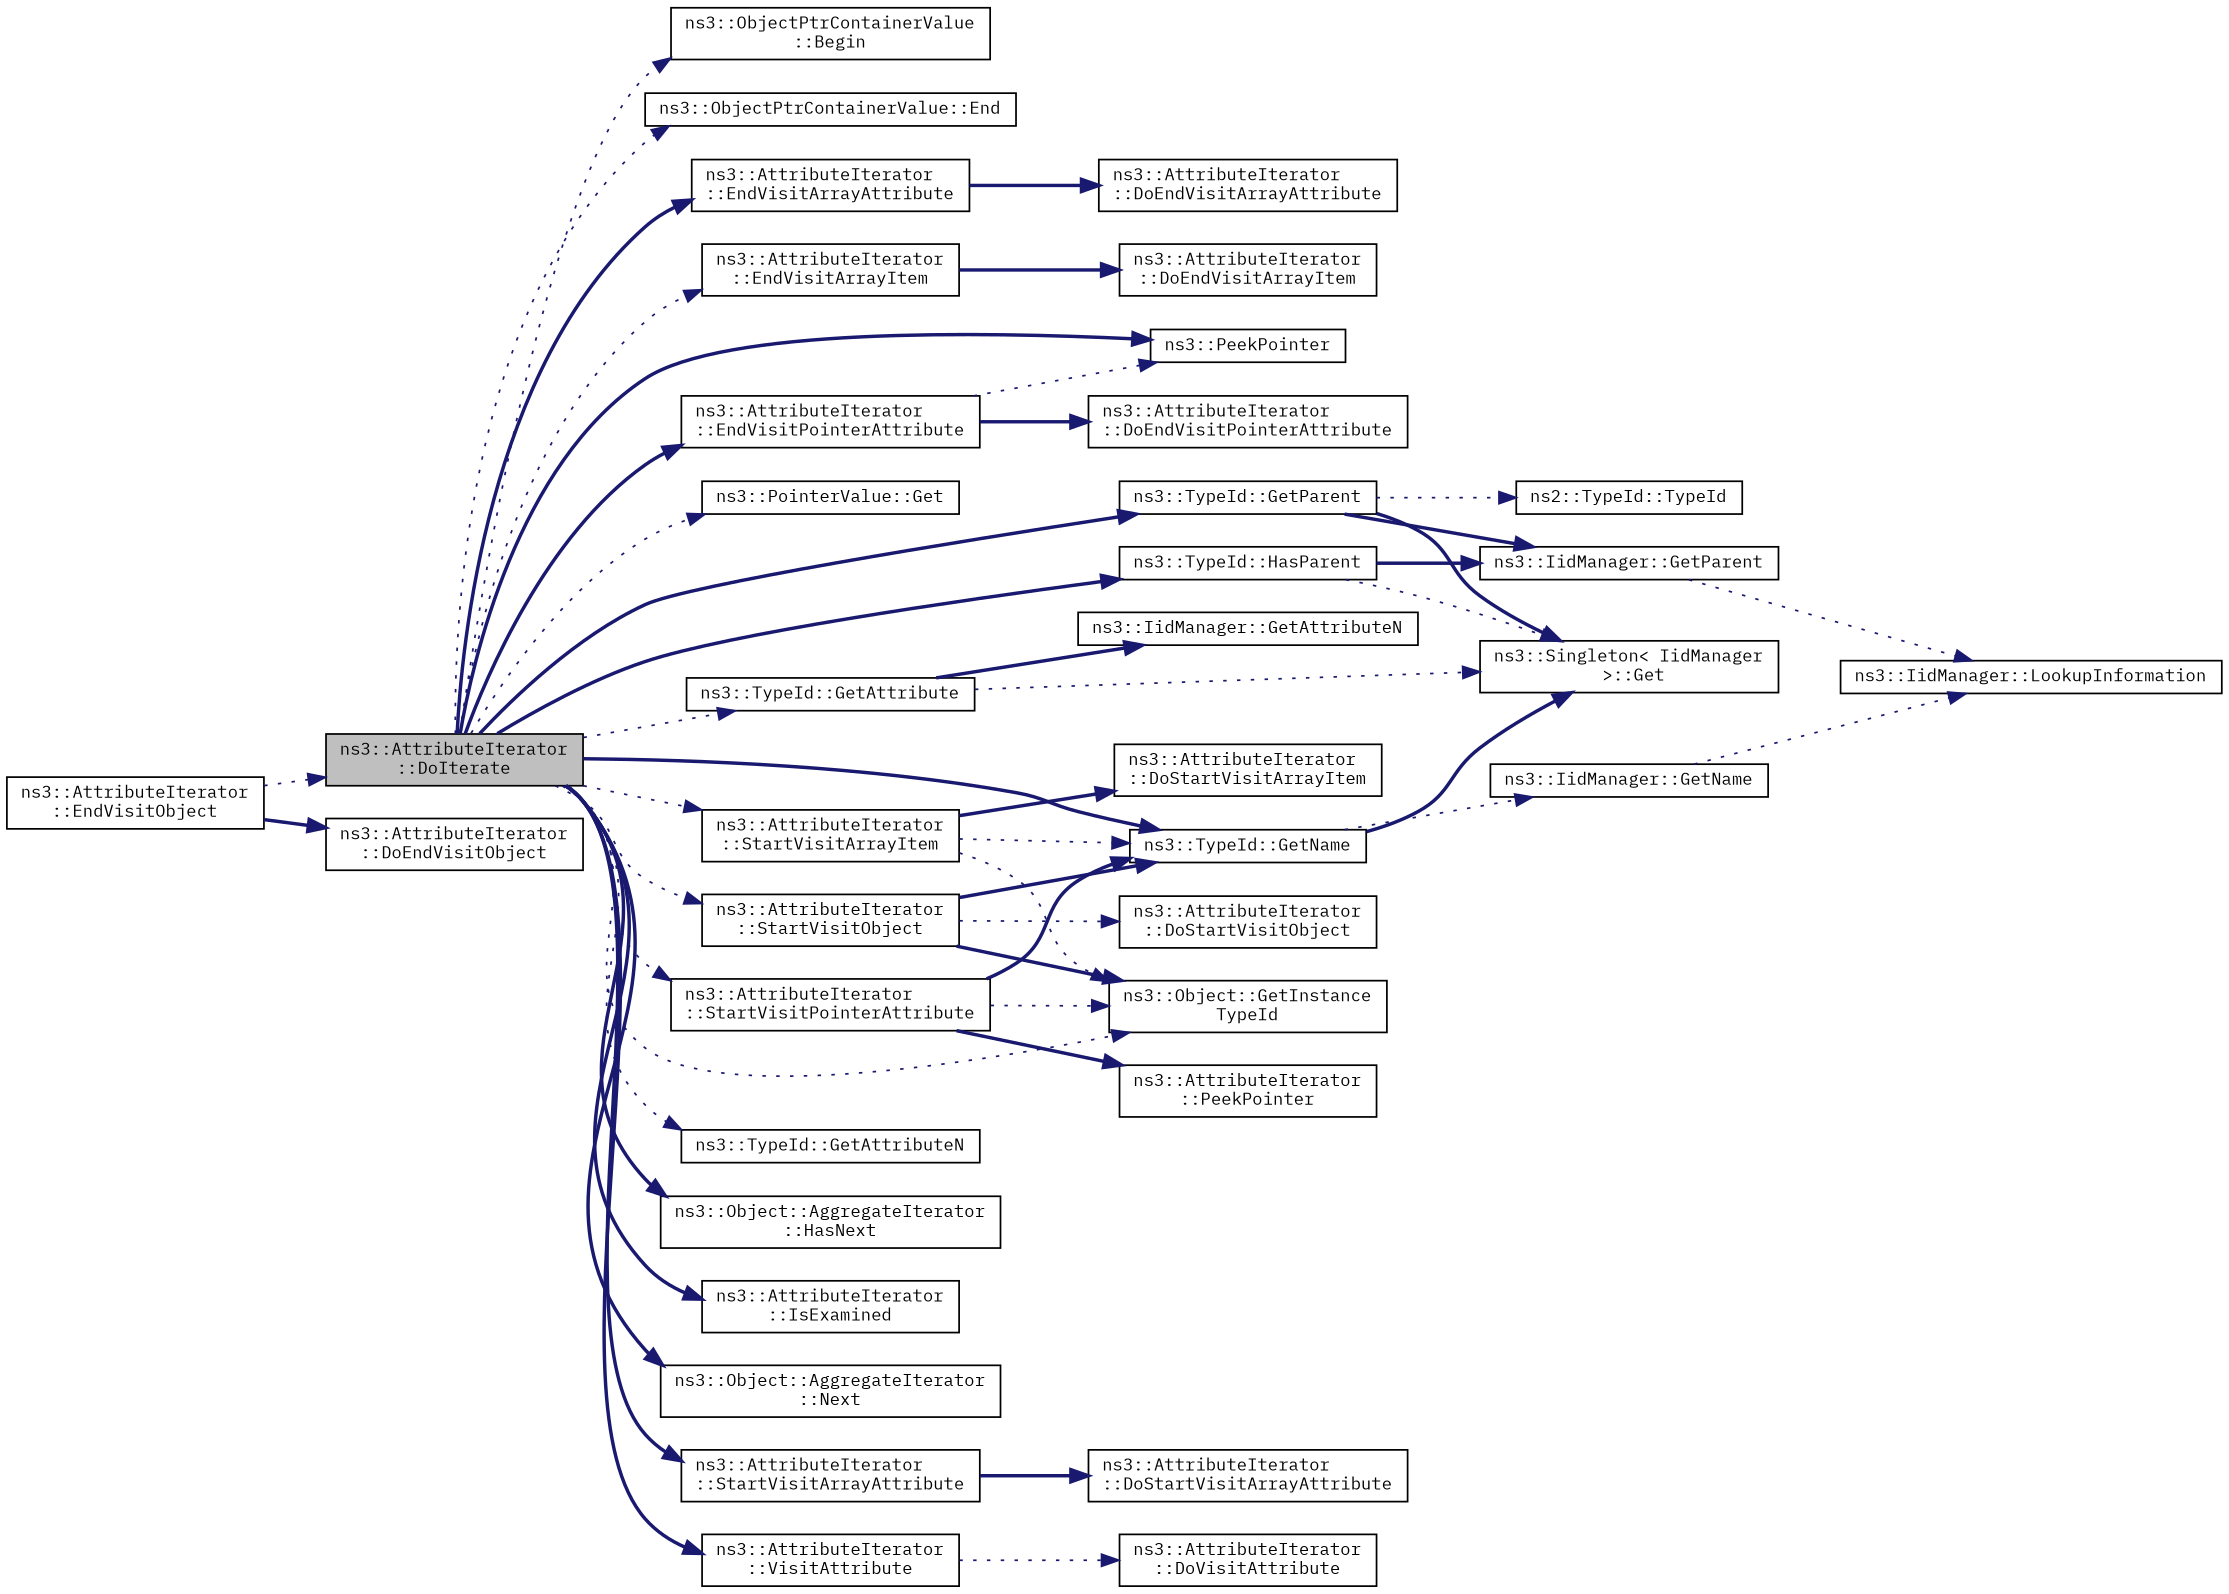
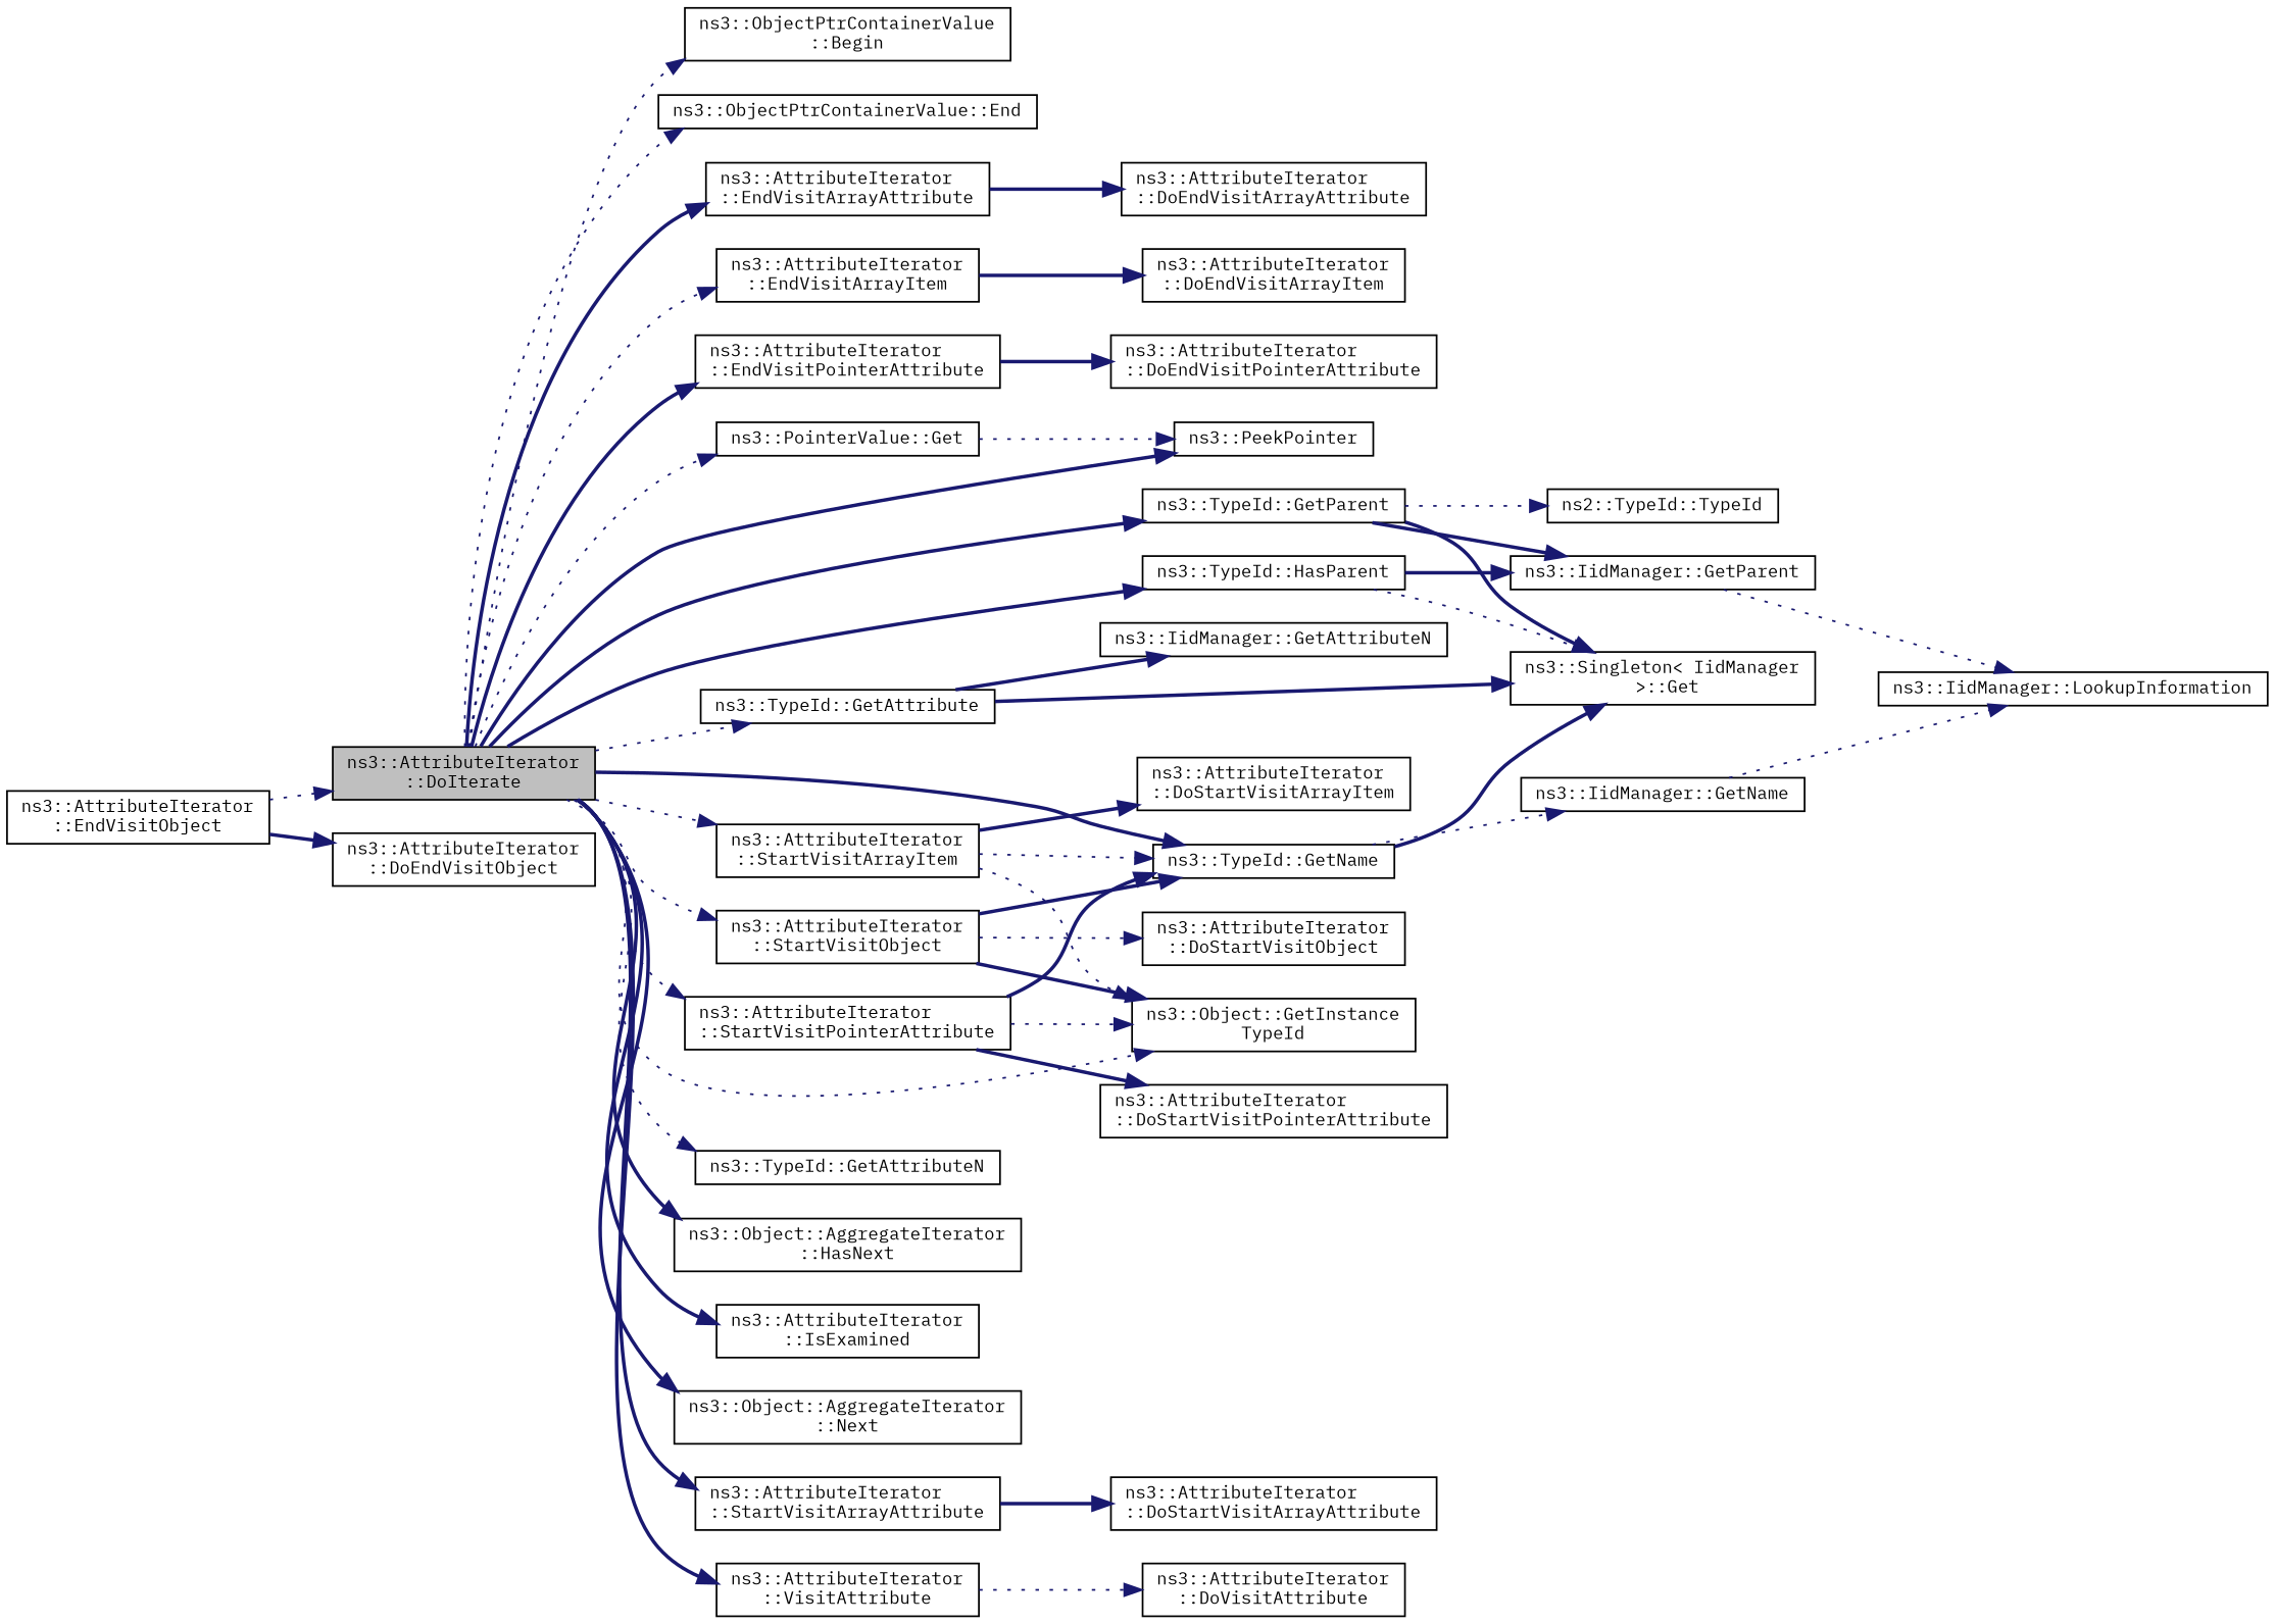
  digraph {
    fontname="IBM Plex Mono"
    rankdir=LR
    node [color=black fillcolor=white fontname="IBM Plex Mono" fontsize=10 shape=record style=filled]
    edge [color=midnightblue fontname="IBM Plex Mono" fontsize=10 labelfontname=Helvetica labelfontsize=10 style=bold]
    n1 [fillcolor=grey75 fontcolor=black height=0.2 label="ns3::AttributeIterator\l::DoIterate" width=0.4]
    n2 [height=0.2 label="ns3::ObjectPtrContainerValue\l::Begin" width=0.4]
    n3 [height=0.2 label="ns3::ObjectPtrContainerValue::End" width=0.4]
    n4 [height=0.2 label="ns3::AttributeIterator\l::EndVisitArrayAttribute" width=0.4]
    n5 [height=0.2 label="ns3::AttributeIterator\l::EndVisitArrayItem" width=0.4]
    n6 [height=0.2 label="ns3::AttributeIterator\l::EndVisitPointerAttribute" width=0.4]
    n7 [height=0.2 label="ns3::PointerValue::Get" width=0.4]
    n8 [height=0.2 label="ns3::PeekPointer" width=0.4]
    n9 [height=0.2 label="ns3::TypeId::GetAttribute" width=0.4]
    n10 [height=0.2 label="ns3::TypeId::GetAttributeN" width=0.4]
    n11 [height=0.2 label="ns3::Object::GetInstance\lTypeId" width=0.4]
    n12 [height=0.2 label="ns3::TypeId::GetName" width=0.4]
    n13 [height=0.2 label="ns3::TypeId::GetParent" width=0.4]
    n14 [height=0.2 label="ns3::Object::AggregateIterator\l::HasNext" width=0.4]
    n15 [height=0.2 label="ns3::TypeId::HasParent" width=0.4]
    n16 [height=0.2 label="ns3::AttributeIterator\l::IsExamined" width=0.4]
    n17 [height=0.2 label="ns3::Object::AggregateIterator\l::Next" width=0.4]
    n18 [height=0.2 label="ns3::AttributeIterator\l::StartVisitArrayAttribute" width=0.4]
    n19 [height=0.2 label="ns3::AttributeIterator\l::StartVisitArrayItem" width=0.4]
    n20 [height=0.2 label="ns3::AttributeIterator\l::StartVisitObject" width=0.4]
    n21 [height=0.2 label="ns3::AttributeIterator\l::StartVisitPointerAttribute" width=0.4]
    n22 [height=0.2 label="ns3::AttributeIterator\l::VisitAttribute" width=0.4]
    n23 [height=0.2 label="ns3::AttributeIterator\l::DoEndVisitArrayAttribute" width=0.4]
    n24 [height=0.2 label="ns3::AttributeIterator\l::DoEndVisitArrayItem" width=0.4]
    n25 [height=0.2 label="ns3::AttributeIterator\l::EndVisitObject" width=0.4]
    n26 [height=0.2 label="ns3::AttributeIterator\l::DoEndVisitObject" width=0.4]
    n27 [height=0.2 label="ns3::AttributeIterator\l::DoEndVisitPointerAttribute" width=0.4]
    n28 [height=0.2 label="ns3::Singleton\< IidManager\l \>::Get" width=0.4]
    n29 [height=0.2 label="ns3::IidManager::GetAttributeN" width=0.4]
    n30 [height=0.2 label="ns3::IidManager::GetName" width=0.4]
    n31 [height=0.2 label="ns2::TypeId::TypeId" width=0.4]
    n32 [height=0.2 label="ns3::IidManager::GetParent" width=0.4]
    n33 [height=0.2 label="ns3::AttributeIterator\l::DoStartVisitArrayAttribute" width=0.4]
    n34 [height=0.2 label="ns3::AttributeIterator\l::DoStartVisitArrayItem" width=0.4]
    n35 [height=0.2 label="ns3::AttributeIterator\l::DoStartVisitObject" width=0.4]
-   n36 [height=0.2 label="ns3::AttributeIterator\l::PeekPointer" width=0.4]
+   n36 [height=0.2 label="ns3::AttributeIterator\l::DoStartVisitPointerAttribute" width=0.4]
    n37 [height=0.2 label="ns3::AttributeIterator\l::DoVisitAttribute" width=0.4]
    n38 [height=0.2 label="ns3::IidManager::LookupInformation" width=0.4]
    n1 -> n2 [style=dotted]
    n1 -> n3 [style=dotted]
    n1 -> n4
    n1 -> n5 [style=dotted]
    n1 -> n6
    n1 -> n7 [style=dotted]
    n1 -> n8
    n1 -> n9 [style=dotted]
    n1 -> n10 [style=dotted]
    n1 -> n11 [style=dotted]
    n1 -> n12
    n1 -> n13
    n1 -> n14
    n1 -> n15
    n1 -> n16
    n1 -> n17
    n1 -> n18
    n1 -> n19 [style=dotted]
    n1 -> n20 [style=dotted]
    n1 -> n21 [style=dotted]
    n1 -> n22
    n4 -> n23
    n5 -> n24
    n6 -> n27
-   n6 -> n8 [style=dotted]
-   n9 -> n28 [style=dotted]
+   n7 -> n8 [style=dotted]
+   n9 -> n28
    n9 -> n29
    n12 -> n28
    n12 -> n30 [style=dotted]
    n13 -> n28
    n13 -> n31 [style=dotted]
    n13 -> n32
    n15 -> n28 [style=dotted]
    n15 -> n32
    n18 -> n33
    n19 -> n11 [style=dotted]
    n19 -> n12 [style=dotted]
    n19 -> n34
    n20 -> n11
    n20 -> n12
    n20 -> n35 [style=dotted]
    n21 -> n11 [style=dotted]
    n21 -> n12
    n21 -> n36
    n22 -> n37 [style=dotted]
    n25 -> n1 [style=dotted]
    n25 -> n26
    n30 -> n38 [style=dotted]
    n32 -> n38 [style=dotted]
  }
